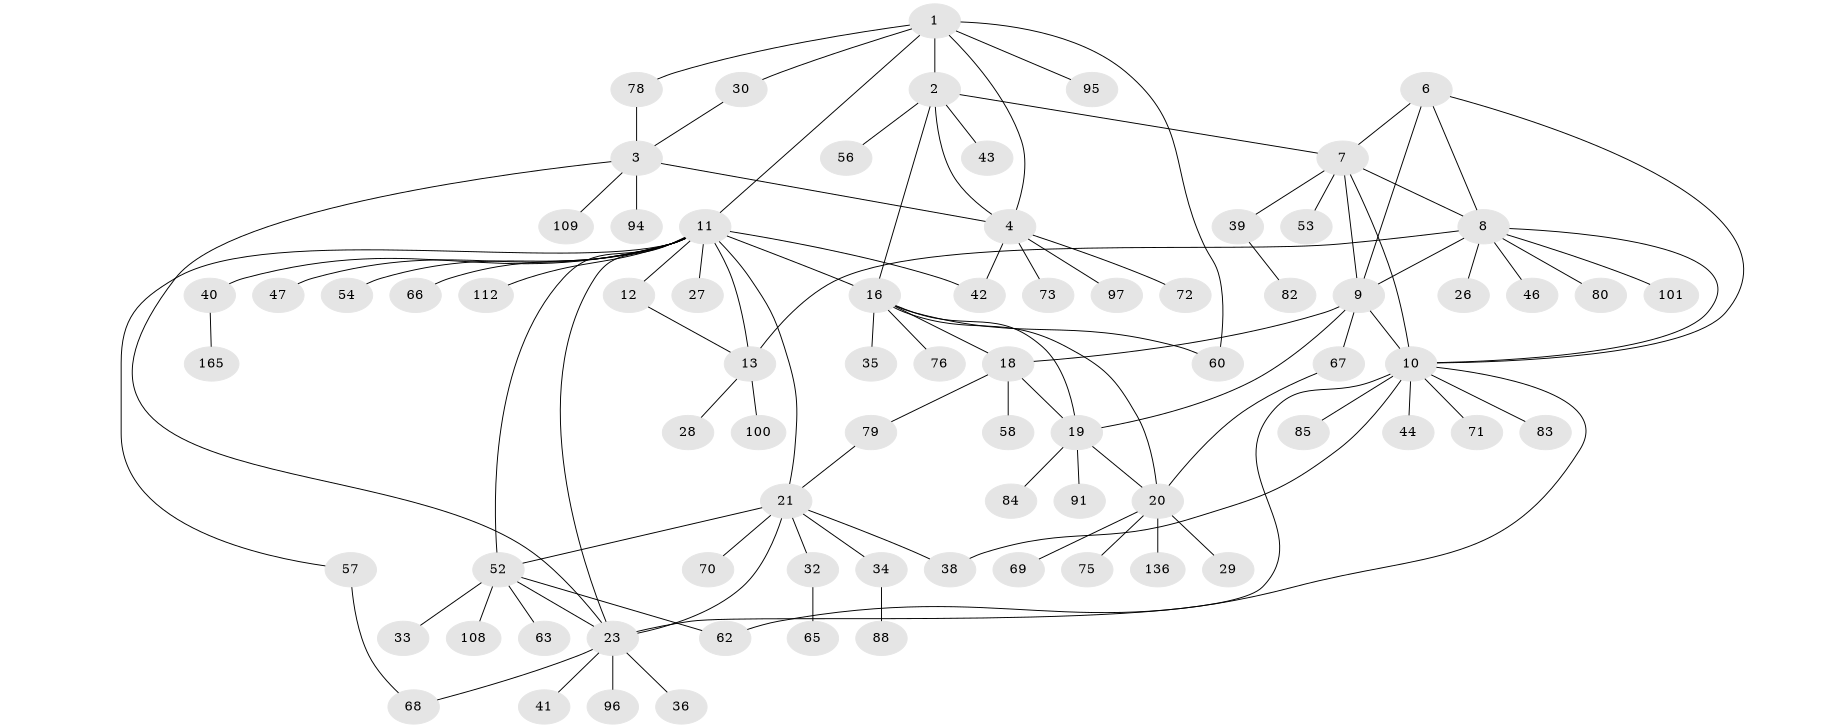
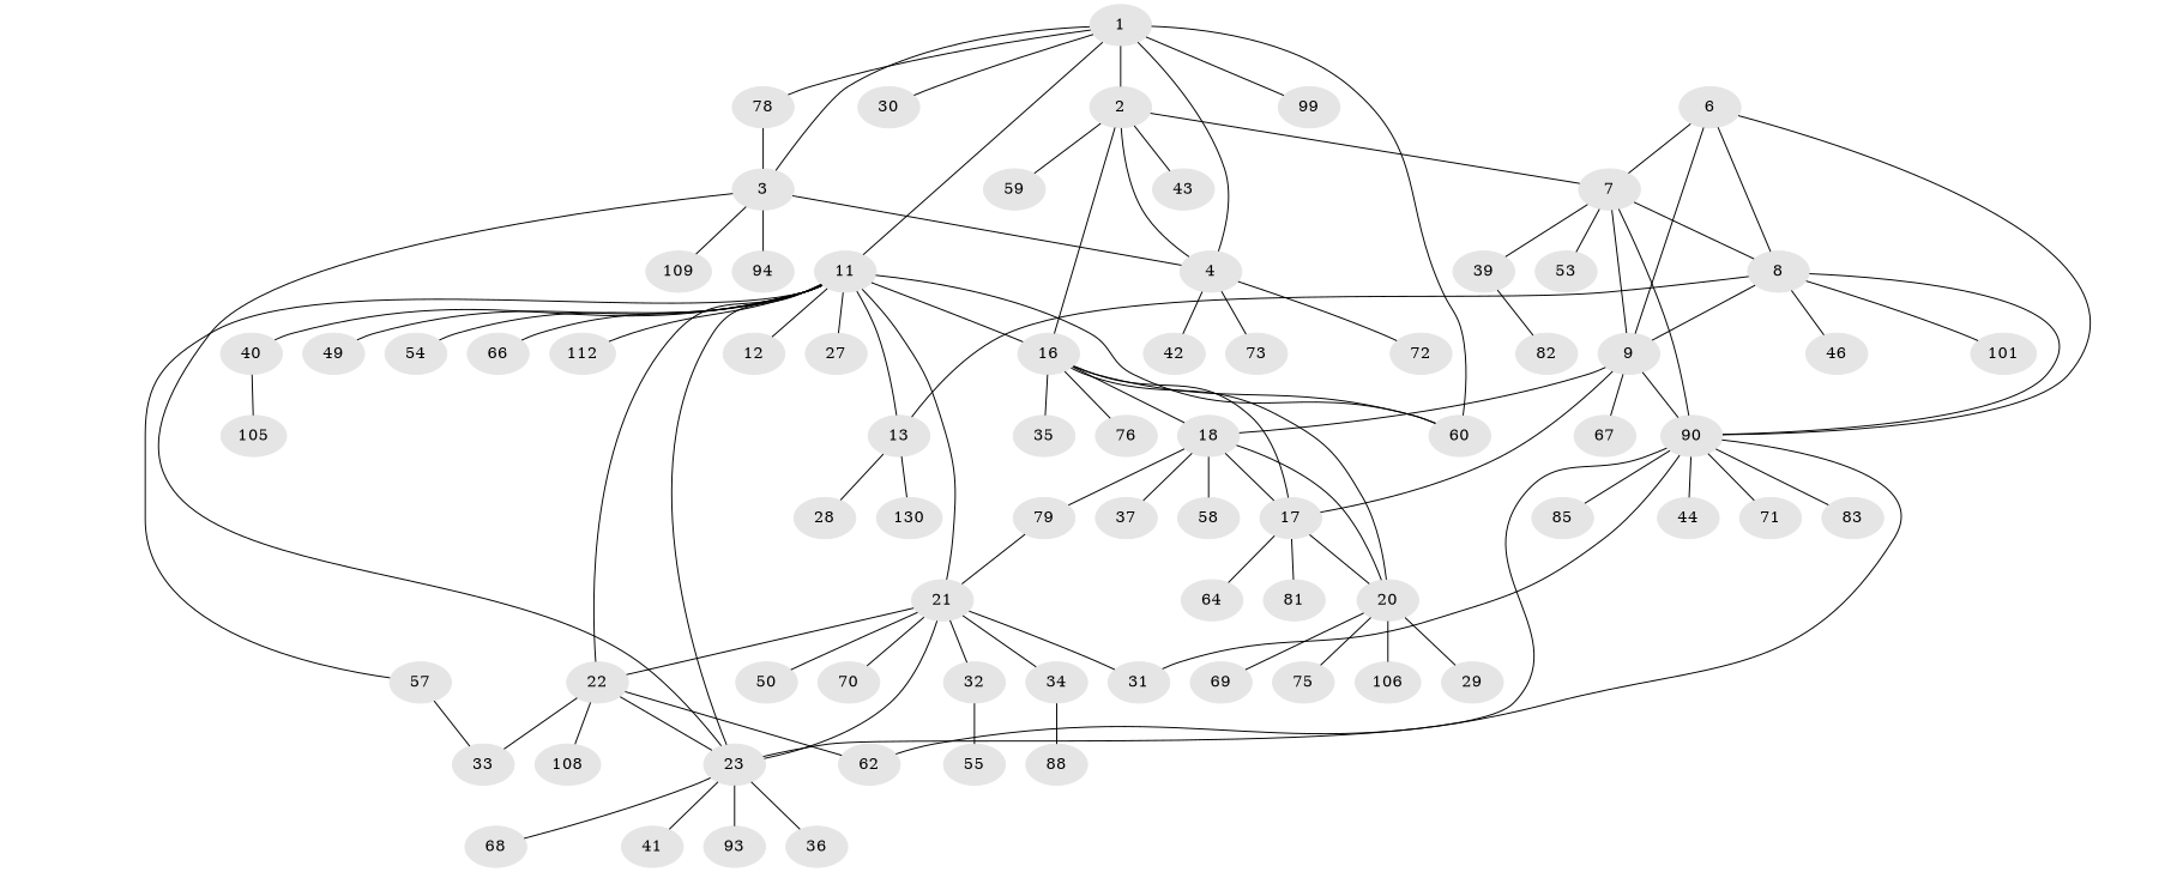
  graph {
    node [color=gray90 style=filled]
    2 [super="+5"]
    4
    7 [super="+47"]
    16 [super="+17+52"]
    43 [super="+51"]
-   59 [label=56]
+   59
    1
    3
    11 [super="+55+14+87"]
    30
    60 [super="+86+111"]
    78
-   95
+   95 [label=99]
    23
    94
    109
    42
    72 [super="+77"]
    73 [super="+104"]
-   97
    13 [super="+15"]
    12 [super="+89"]
    21 [super="+25"]
-   22 [label=52]
+   22
    27
    40 [super="+48"]
-   49 [label=47]
+   49
    54
    57
    66
    112
    8
    9 [super="+45"]
-   10
+   10 [label=90]
    39
    53
    18 [super="+56"]
-   19
+   19 [label=17]
    20
    35 [super="+103"]
    76
    36 [super="+113"]
    41
    68
-   93 [label=96]
+   93
    6
-   26
    46 [super="+61"]
-   80
    101
    67
-   31 [label=38]
+   31
    44
    62
    71
    83
    85
    82
    28
-   100
+   100 [label=130]
+   37 [super="+99+38"]
    58
    79 [super="+92"]
-   64 [label=84]
-   81 [label=91]
+   64
+   81
    32
    34
+   50
    70
    33
-   63
    108
-   105 [label=165]
+   105
    29 [super="+102"]
    69
    75
-   106 [label=136]
-   65 [super="+74"]
+   106
+   65 [super="+74" label=55]
    88
    2 -- 4 [weight=2]
    2 -- 7
    2 -- 16
    2 -- 43
    2 -- 59
    4 -- 42
    4 -- 72
    4 -- 73
-   4 -- 97
    7 -- 8
    7 -- 9
    7 -- 10
    7 -- 39
    7 -- 53
    16 -- 60
    16 -- 18 [weight=2]
    16 -- 19 [weight=2]
    16 -- 20 [weight=2]
    16 -- 35
    16 -- 76
    1 -- 2 [weight=2]
    1 -- 4
-   30 -- 3
+   1 -- 3
    1 -- 11
    1 -- 30
    1 -- 60
    1 -- 78
    1 -- 95
    3 -- 4
    3 -- 23
    3 -- 94
    3 -- 109
    11 -- 16
-   11 -- 42
+   11 -- 60
    11 -- 23
    11 -- 13 [weight=4]
    11 -- 12 [weight=2]
    11 -- 21 [weight=2]
    11 -- 22
    11 -- 27
    11 -- 40
    11 -- 49
    11 -- 54
    11 -- 57
    11 -- 66
    11 -- 112
    78 -- 3 [weight=2]
    23 -- 36
    23 -- 41
    23 -- 68
    23 -- 93
    13 -- 28
    13 -- 100
-   12 -- 13 [weight=2]
    21 -- 23 [weight=2]
    21 -- 22 [weight=2]
    21 -- 31
    21 -- 32
    21 -- 34
+   21 -- 50
    21 -- 70
    22 -- 23
    22 -- 62
    22 -- 33
-   22 -- 63
    22 -- 108
    40 -- 105
-   57 -- 68
+   57 -- 33
    8 -- 13
    8 -- 9
    8 -- 10
-   8 -- 26
    8 -- 46
-   8 -- 80
    8 -- 101
    9 -- 10
    9 -- 18
    9 -- 19
    9 -- 67
    10 -- 23
    10 -- 31
    10 -- 44
    10 -- 62
    10 -- 71
    10 -- 83
    10 -- 85
    39 -- 82
    18 -- 19
-   67 -- 20
+   18 -- 20
+   18 -- 37
    18 -- 58
    18 -- 79
    19 -- 20
    19 -- 64
    19 -- 81
    20 -- 29
    20 -- 69
    20 -- 75
    20 -- 106
    6 -- 7
    6 -- 8
    6 -- 9
    6 -- 10
    79 -- 21
    32 -- 65
    34 -- 88
  }
